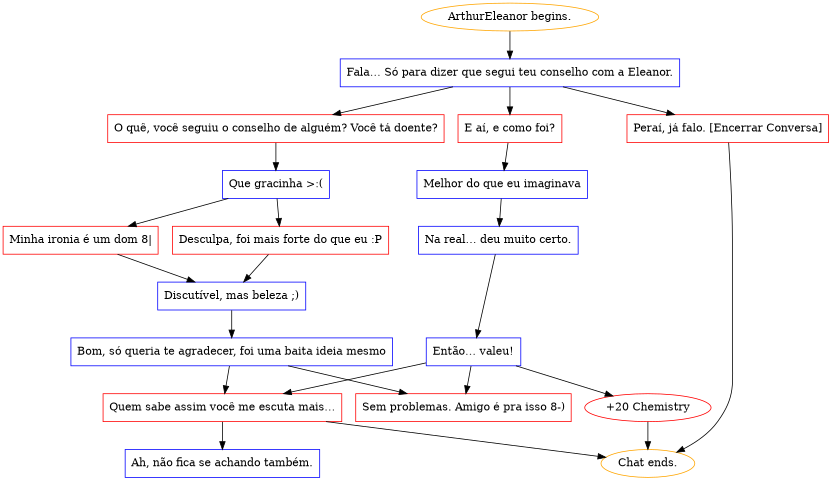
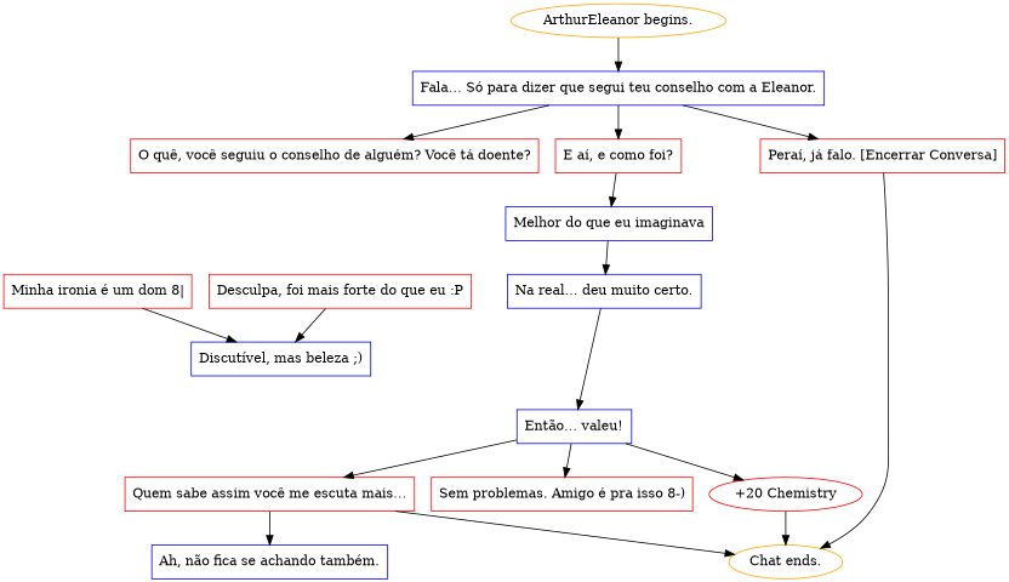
  digraph {
    node [color=blue shape=box]
    "ArthurEleanor begins." [color=orange shape=""]
    n2 [label="Fala… Só para dizer que segui teu conselho com a Eleanor."]
    n3 [color=red label="E aí, e como foi?"]
    n4 [color=red label="O quê, você seguiu o conselho de alguém? Você tá doente?"]
    n5 [color=red label="Peraí, já falo. [Encerrar Conversa]"]
    n6 [label="Melhor do que eu imaginava"]
-   n7 [label="Que gracinha >:("]
    "Chat ends." [color=orange shape=""]
    n9 [label="Na real… deu muito certo."]
    n10 [color=red label="Desculpa, foi mais forte do que eu :P"]
    n11 [color=red label="Minha ironia é um dom 8|"]
    n12 [label="Então… valeu!"]
    n13 [label="Discutível, mas beleza ;)"]
    n14 [color=red label="Sem problemas. Amigo é pra isso 8-)"]
    n15 [color=red label="Quem sabe assim você me escuta mais…"]
    n16 [color=red label="+20 Chemistry" shape=""]
-   n17 [label="Bom, só queria te agradecer, foi uma baita ideia mesmo"]
    n18 [label="Ah, não fica se achando também."]
    "ArthurEleanor begins." -> n2
    n2 -> n3
    n2 -> n4
    n2 -> n5
    n3 -> n6
-   n4 -> n7
    n5 -> "Chat ends."
    n6 -> n9
-   n7 -> n10
-   n7 -> n11
    n9 -> n12
    n10 -> n13
    n11 -> n13
    n12 -> n14
    n12 -> n15
    n12 -> n16
-   n13 -> n17
    n15 -> "Chat ends."
    n15 -> n18
    n16 -> "Chat ends."
-   n17 -> n14
-   n17 -> n15
  }
